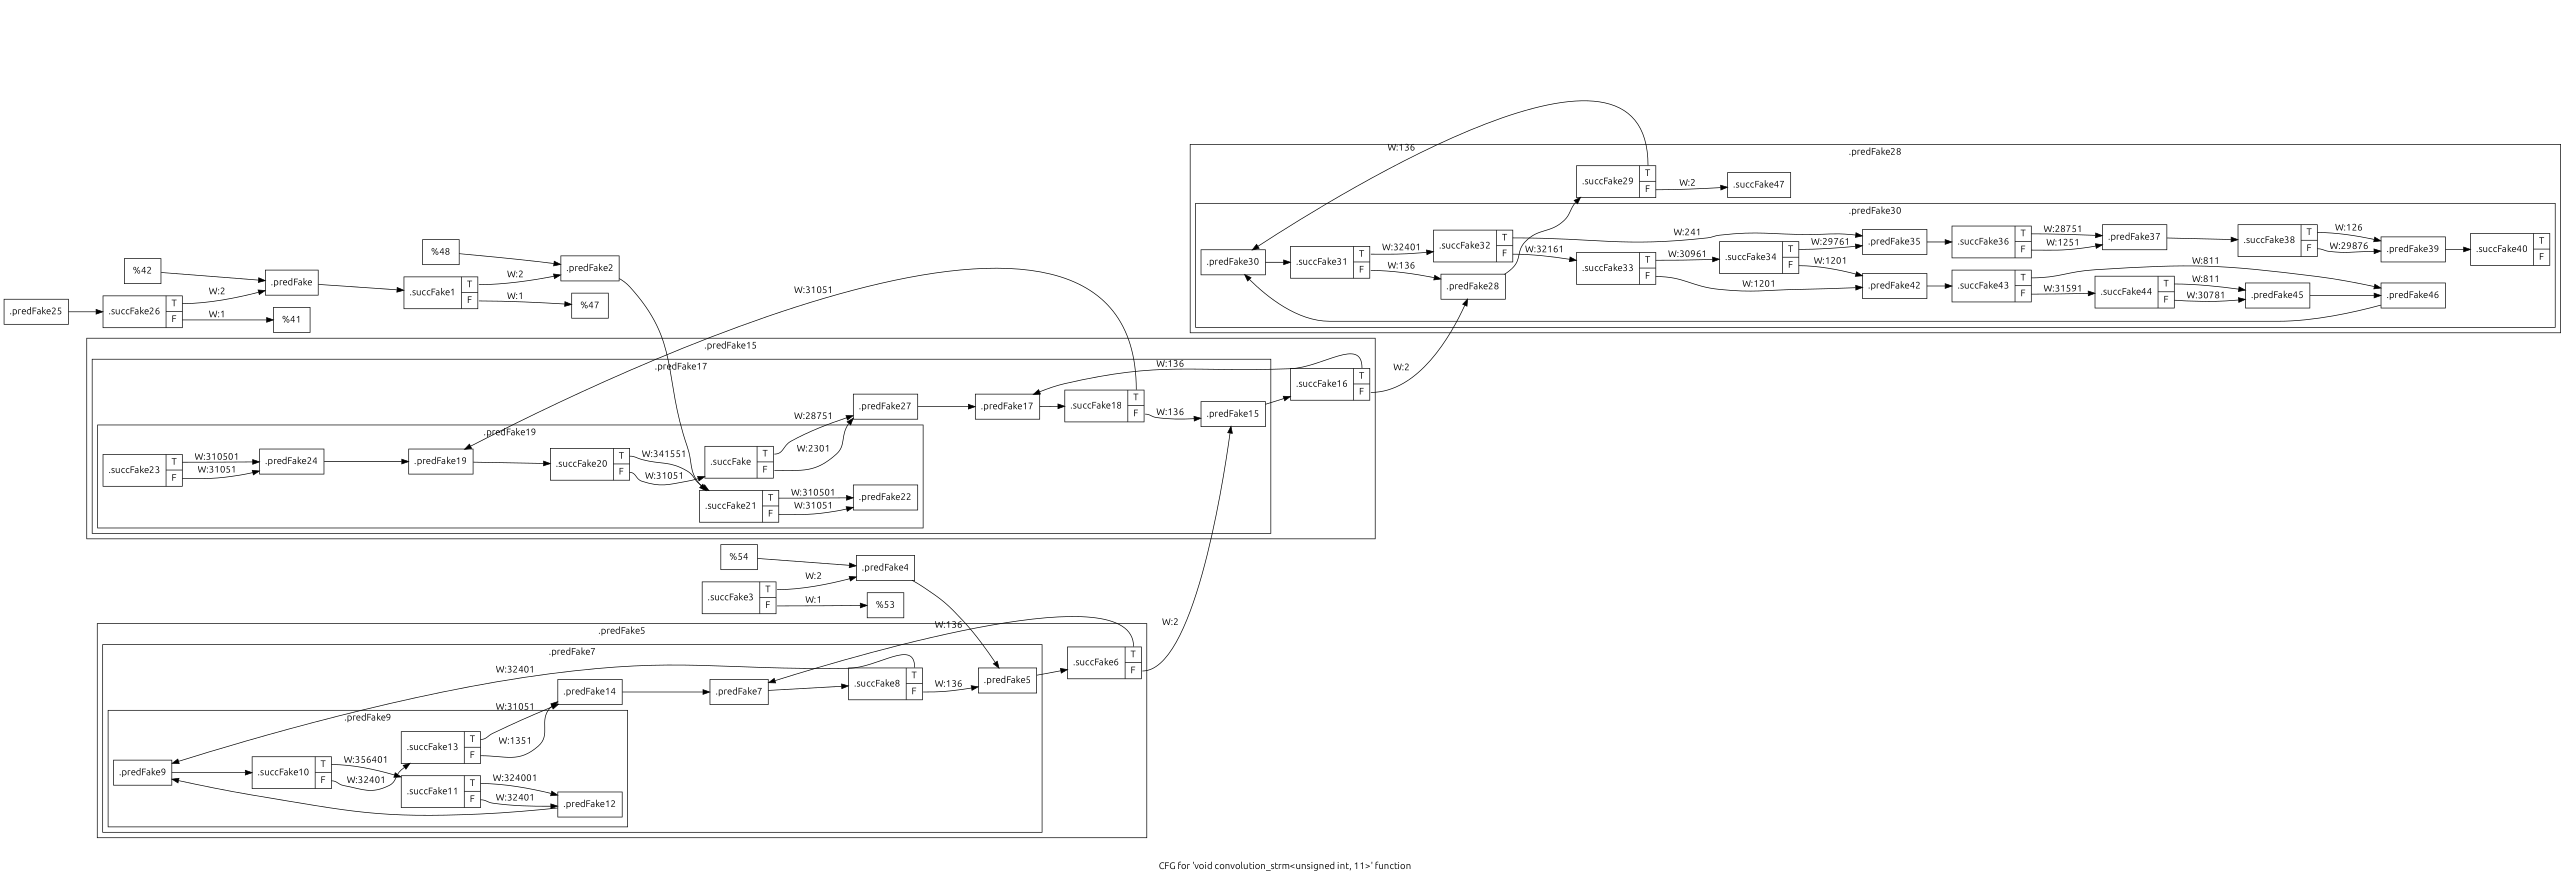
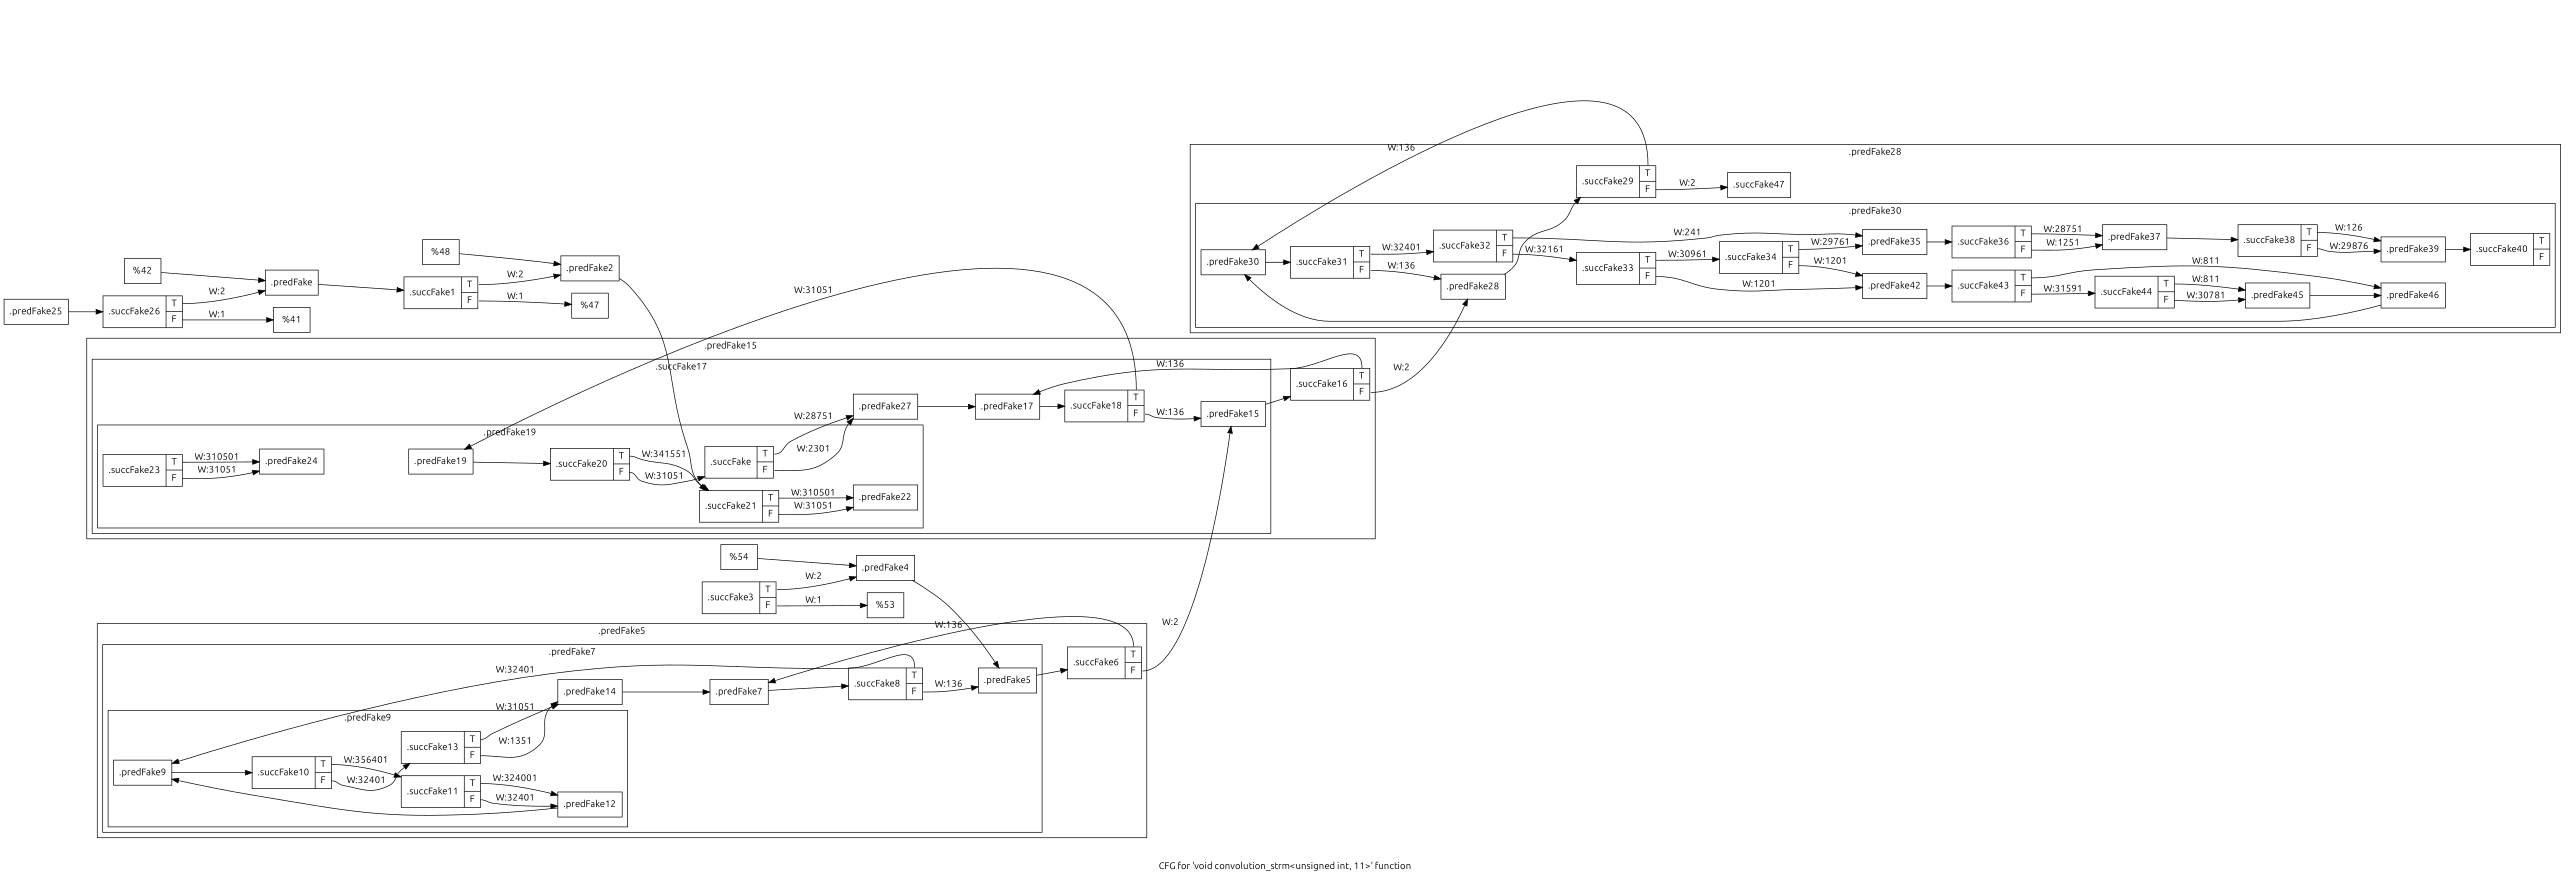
  digraph {
    fontname=Ubuntu
    label="CFG for 'void convolution_strm\<unsigned int, 11\>' function"
    rankdir=LR
    node [filename="../../../../convolution.cpp" fontname=Ubuntu linenumber=135 shape=record]
    edge [filename="../../../../convolution.cpp" fontname=Ubuntu]
    n1 [label="{.predFake30}" linenumber=176]
    n2 [label="{.succFake31|{<s0>T|<s1>F}}" linenumber=176]
    n3 [label="{.succFake32|{<s0>T|<s1>F}}" linenumber=179]
    n4 [label="{.predFake28}" linenumber=175]
    n5 [label="{.predFake35}" linenumber=182]
    n6 [label="{.succFake36|{<s0>T|<s1>F}}" linenumber=182]
    n7 [label="{.predFake37}" linenumber=186]
    n8 [label="{.succFake38|{<s0>T|<s1>F}}" linenumber=186]
    n9 [label="{.predFake39}" linenumber=189]
    n10 [label="{.succFake40|{<s0>T|<s1>F}}" linenumber=189]
    n11 [label="{.predFake42}" linenumber=194]
    n12 [label="{.succFake43|{<s0>T|<s1>F}}" linenumber=194]
    n13 [label="{.predFake46}" linenumber=201]
    n14 [label="{.succFake44|{<s0>T|<s1>F}}" linenumber=196]
    n15 [label="{.predFake45}" filename="" linenumber=""]
    n16 [label="{.succFake33|{<s0>T|<s1>F}}" linenumber=179]
    n17 [label="{.succFake34|{<s0>T|<s1>F}}" linenumber=179]
    n18 [label="{.succFake47}" linenumber=204]
    n19 [label="{.succFake29|{<s0>T|<s1>F}}" linenumber=175]
    n20 [label="{.predFake19}" linenumber=163]
    n21 [label="{.succFake20|{<s0>T|<s1>F}}" linenumber=163]
    n22 [label="{.succFake21|{<s0>T|<s1>F}}" linenumber=164]
    n23 [label="{.succFake|{<s0>T|<s1>F}}" linenumber=169]
    n24 [label="{.predFake22}" linenumber=164]
    n25 [label="{.succFake23|{<s0>T|<s1>F}}" linenumber=166]
    n26 [label="{.predFake24}" linenumber=168]
    n27 [label="{.predFake27}" linenumber=171]
    n28 [label="{.predFake17}" linenumber=157]
    n29 [label="{.succFake18|{<s0>T|<s1>F}}" linenumber=157]
    n30 [label="{.predFake15}" linenumber=156]
    n31 [label="{.succFake16|{<s0>T|<s1>F}}" linenumber=156]
    n32 [label="{.predFake9}" linenumber=145]
    n33 [label="{.succFake10|{<s0>T|<s1>F}}" linenumber=145]
    n34 [label="{.succFake11|{<s0>T|<s1>F}}" linenumber=146]
    n35 [label="{.succFake13|{<s0>T|<s1>F}}" linenumber=149]
    n36 [label="{.predFake12}" linenumber=146]
    n37 [label="{.predFake5}" linenumber=139]
    n38 [label="{.predFake14}" linenumber=151]
    n39 [label="{.predFake7}" linenumber=140]
    n40 [label="{.succFake8|{<s0>T|<s1>F}}" linenumber=140]
    n41 [label="{.succFake6|{<s0>T|<s1>F}}" linenumber=139]
    n42 [label="{.predFake25}" filename="" linenumber=""]
    n43 [label="{.succFake26|{<s0>T|<s1>F}}" linenumber=133]
    n44 [label="{.predFake}" linenumber=134]
    n45 [label="{%41}" linenumber=133]
    n46 [label="{.succFake1|{<s0>T|<s1>F}}" linenumber=134]
    n47 [label="{.predFake2}"]
    n48 [label="{%47}" linenumber=134]
    n49 [label="{%42}" linenumber=133]
    n50 [label="{.succFake3|{<s0>T|<s1>F}}"]
    n51 [label="{.predFake4}"]
    n52 [label="{%53}"]
    n53 [label="{%48}" linenumber=134]
    n54 [label="{%54}"]
    subgraph cluster_1 {
      invocationtime=2
      label=".predFake28"
      tripcount=135
      n18
      n19
      subgraph cluster_2 {
        invocationtime=136
        label=".predFake30"
        tripcount=32400
        n1
        n2
        n3
        n4
        n5
        n6
        n7
        n8
        n9
        n10
        n11
        n12
        n13
        n14
        n15
        n16
        n17
      }
    }
    subgraph cluster_3 {
      invocationtime=2
      label=".predFake15"
      tripcount=135
      n31
      subgraph cluster_4 {
        invocationtime=136
-       label=".predFake17"
+       label=".succFake17"
        tripcount=31050
        n27
        n28
        n29
        n30
        subgraph cluster_5 {
          invocationtime=31051
          label=".predFake19"
          tripcount=341550
          n20
          n21
          n22
          n23
          n24
          n25
          n26
        }
      }
    }
    subgraph cluster_6 {
      invocationtime=-1
      label=".predFake5"
      tripcount=135
      n41
      subgraph cluster_7 {
        invocationtime=136
        label=".predFake7"
        tripcount=32400
        n37
        n38
        n39
        n40
        subgraph cluster_8 {
          invocationtime=32401
          label=".predFake9"
          tripcount=356400
          n32
          n33
          n34
          n35
          n36
        }
      }
    }
    n1 -> n2 [execusionnum=32535]
    n2 -> n3 [execusionnum=32400 label="W:32401" tailport=s0]
    n2 -> n4 [execusionnum=135 label="W:136" tailport=s1]
    n3 -> n5 [label="W:241" tailport=s0 filename=""]
    n3 -> n16 [execusionnum=32160 label="W:32161" tailport=s1]
    n4 -> n19 [execusionnum=136]
    n5 -> n6 [execusionnum=30000]
    n6 -> n7 [execusionnum=28750 label="W:28751" tailport=s0]
    n6 -> n7 [label="W:1251" tailport=s1 filename=""]
    n7 -> n8 [execusionnum=30000]
    n8 -> n9 [execusionnum=125 label="W:126" tailport=s0]
    n8 -> n9 [label="W:29876" tailport=s1 filename=""]
    n9 -> n10 [execusionnum=30000]
    n11 -> n12 [execusionnum=32400]
    n12 -> n13 [execusionnum=810 label="W:811" tailport=s0]
    n12 -> n14 [execusionnum=31590 label="W:31591" tailport=s1]
    n13 -> n1 [execusionnum=32400]
    n14 -> n15 [execusionnum=810 label="W:811" tailport=s0]
    n14 -> n15 [execusionnum=30780 label="W:30781" tailport=s1]
    n15 -> n13 [execusionnum=31590 filename=""]
    n16 -> n11 [label="W:1201" tailport=s1 filename=""]
    n16 -> n17 [execusionnum=30960 label="W:30961" tailport=s0]
    n17 -> n5 [label="W:29761" tailport=s0 filename=""]
    n17 -> n11 [label="W:1201" tailport=s1 filename=""]
    n19 -> n1 [execusionnum=135 label="W:136" tailport=s0]
    n19 -> n18 [execusionnum=1 label="W:2" tailport=s1]
    n20 -> n21 [execusionnum=372600]
    n21 -> n22 [execusionnum=341550 label="W:341551" tailport=s0]
    n21 -> n23 [execusionnum=31050 label="W:31051" tailport=s1]
    n22 -> n24 [execusionnum=310500 label="W:310501" memoryops="_ZZL16convolution_strmIjLi11EEviiRN3hls6streamIT_Li0EEES4_PKS2_S6_E7linebuf_read:164" tailport=s0]
    n22 -> n24 [execusionnum=31050 label="W:31051" tailport=s1]
    n23 -> n27 [execusionnum=28750 label="W:28751" tailport=s0]
    n23 -> n27 [label="W:2301" tailport=s1 filename=""]
    n25 -> n26 [execusionnum=310500 label="W:310501" memoryops="; _ZZL16convolution_strmIjLi11EEviiRN3hls6streamIT_Li0EEES4_PKS2_S6_E7linebuf_write:167" tailport=s0]
    n25 -> n26 [label="W:31051" tailport=s1 filename=""]
-   n26 -> n20 [execusionnum=341550]
    n27 -> n28 [execusionnum=31050]
    n28 -> n29 [execusionnum=31185]
    n29 -> n20 [execusionnum=31050 label="W:31051" tailport=s0]
    n29 -> n30 [execusionnum=135 label="W:136" tailport=s1]
    n30 -> n31 [execusionnum=136]
    n31 -> n4 [execusionnum=1 label="W:2" tailport=s1]
    n31 -> n28 [execusionnum=135 label="W:136" tailport=s0]
    n32 -> n33 [execusionnum=388800]
    n33 -> n34 [execusionnum=356400 label="W:356401" tailport=s0]
    n33 -> n35 [execusionnum=32400 label="W:32401" tailport=s1]
    n34 -> n36 [execusionnum=324000 label="W:324001" tailport=s0]
    n34 -> n36 [execusionnum=32400 label="W:32401" tailport=s1]
    n35 -> n38 [execusionnum=31050 label="W:31051" tailport=s0]
    n35 -> n38 [label="W:1351" tailport=s1 filename=""]
    n36 -> n32 [execusionnum=356400]
    n37 -> n41 [execusionnum=136]
    n38 -> n39 [execusionnum=32400]
    n39 -> n40 [execusionnum=32535]
    n40 -> n32 [execusionnum=32400 label="W:32401" tailport=s0]
    n40 -> n37 [execusionnum=135 label="W:136" tailport=s1]
    n41 -> n30 [execusionnum=1 label="W:2" tailport=s1]
    n41 -> n39 [execusionnum=135 label="W:136" tailport=s0]
    n42 -> n43 [execusionnum=1]
    n43 -> n44 [execusionnum=1 label="W:2" tailport=s0]
    n43 -> n45 [label="W:1" tailport=s1 filename=""]
    n44 -> n46 [execusionnum=1]
    n46 -> n47 [execusionnum=1 label="W:2" tailport=s0]
    n46 -> n48 [label="W:1" tailport=s1 filename=""]
    n47 -> n22 [execusionnum=1]
    n49 -> n44 [filename=""]
    n50 -> n51 [execusionnum=1 label="W:2" tailport=s0]
    n50 -> n52 [label="W:1" tailport=s1 filename=""]
    n51 -> n37 [execusionnum=136]
    n53 -> n47 [filename=""]
    n54 -> n51 [filename=""]
  }
